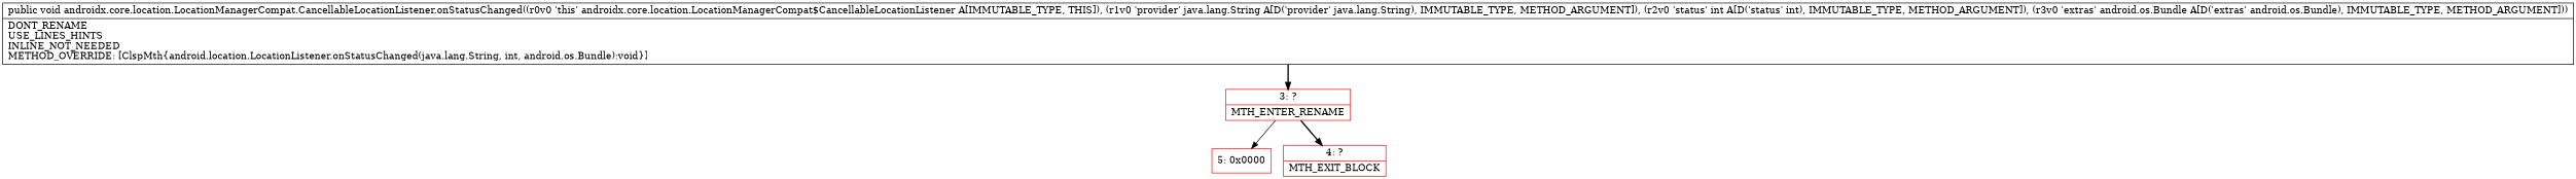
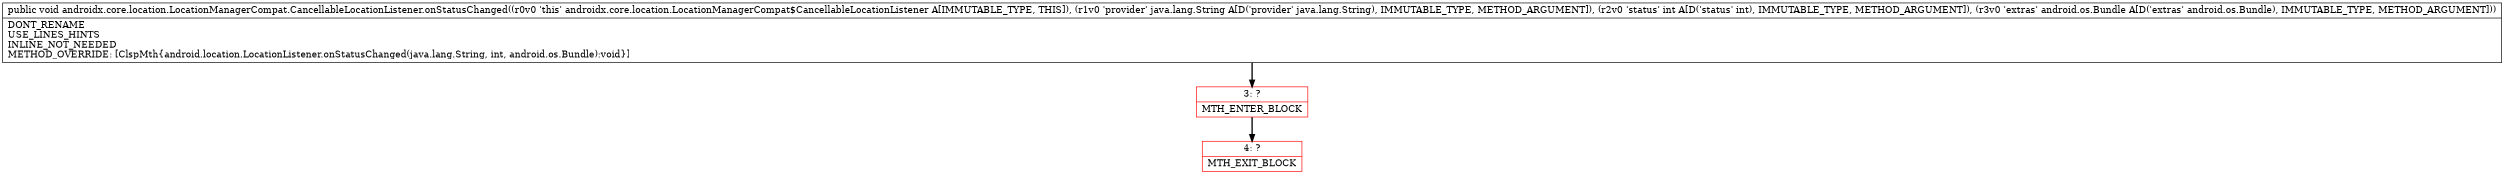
  digraph {
    node [color=red shape=record]
    edge [style=bold]
-   n1 [label="{3\:\ ?|MTH_ENTER_RENAME\l}"]
-   n2 [label="{5\:\ 0x0000}"]
+   n1 [label="{3\:\ ?|MTH_ENTER_BLOCK\l}"]
    n3 [label="{4\:\ ?|MTH_EXIT_BLOCK\l}"]
    n4 [label="{public void androidx.core.location.LocationManagerCompat.CancellableLocationListener.onStatusChanged((r0v0 'this' androidx.core.location.LocationManagerCompat$CancellableLocationListener A[IMMUTABLE_TYPE, THIS]), (r1v0 'provider' java.lang.String A[D('provider' java.lang.String), IMMUTABLE_TYPE, METHOD_ARGUMENT]), (r2v0 'status' int A[D('status' int), IMMUTABLE_TYPE, METHOD_ARGUMENT]), (r3v0 'extras' android.os.Bundle A[D('extras' android.os.Bundle), IMMUTABLE_TYPE, METHOD_ARGUMENT]))  | DONT_RENAME\lUSE_LINES_HINTS\lINLINE_NOT_NEEDED\lMETHOD_OVERRIDE: [ClspMth\{android.location.LocationListener.onStatusChanged(java.lang.String, int, android.os.Bundle):void\}]\l}" color=""]
    subgraph cluster_1 {
      label="R(0)"
    }
-   n1 -> n2 [style=solid]
    n1 -> n3
    n4 -> n1
  }
